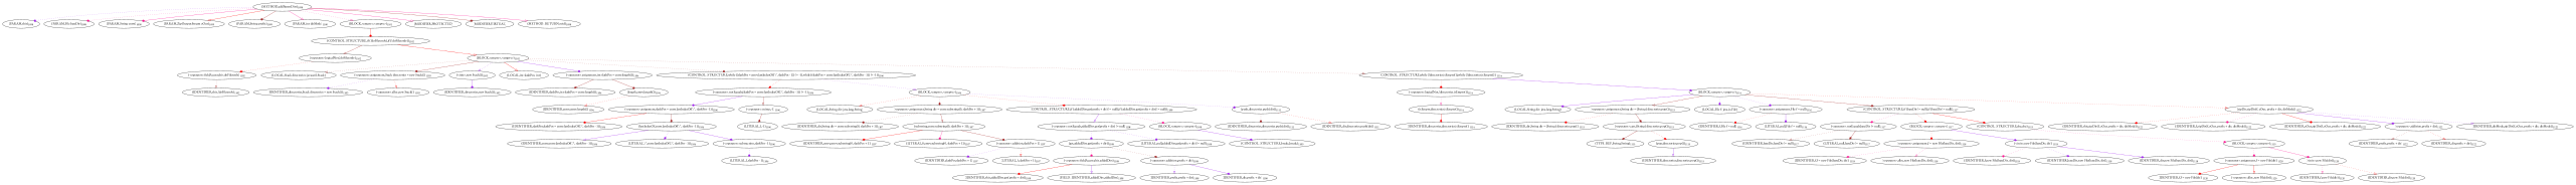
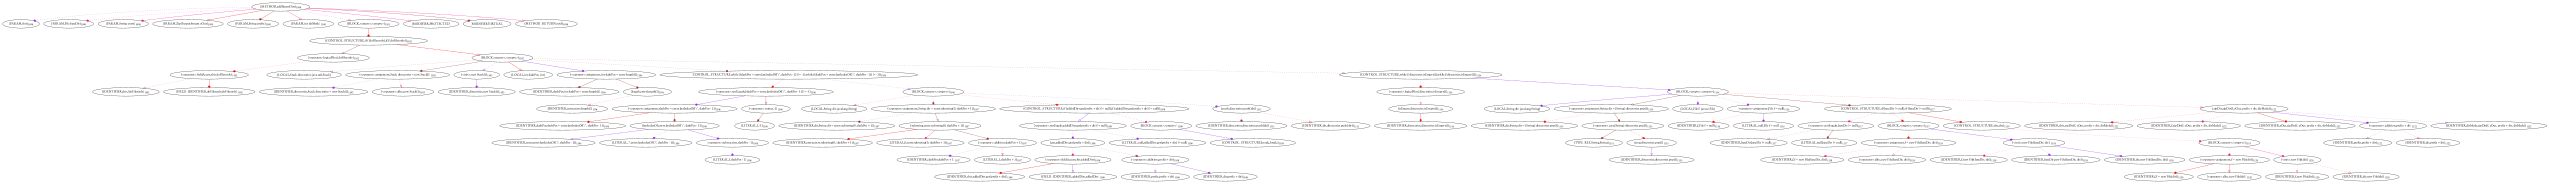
  digraph {
    fontname="EB Garamond"
    node [fontname="EB Garamond"]
    edge [arrowhead=diamond color=purple fontname="EB Garamond" style=dotted]
    n1 [label=<(METHOD,addParentDirs)<SUB>1098</SUB>>]
    n2 [label=<(PARAM,this)<SUB>1098</SUB>>]
    n3 [label=<(PARAM,File baseDir)<SUB>1098</SUB>>]
    n4 [label=<(PARAM,String entry)<SUB>1098</SUB>>]
    n5 [label=<(PARAM,ZipOutputStream zOut)<SUB>1099</SUB>>]
    n6 [label=<(PARAM,String prefix)<SUB>1099</SUB>>]
    n7 [label=<(PARAM,int dirMode)<SUB>1100</SUB>>]
    n8 [label=<(BLOCK,&lt;empty&gt;,&lt;empty&gt;)<SUB>1101</SUB>>]
    n9 [label=<(MODIFIER,PROTECTED)>]
    n10 [label=<(MODIFIER,VIRTUAL)>]
    n11 [label=<(METHOD_RETURN,void)<SUB>1098</SUB>>]
    n12 [label=<(CONTROL_STRUCTURE,if (!doFilesonly),if (!doFilesonly))<SUB>1102</SUB>>]
    n13 [label=<(&lt;operator&gt;.logicalNot,!doFilesonly)<SUB>1102</SUB>>]
    n14 [label=<(BLOCK,&lt;empty&gt;,&lt;empty&gt;)<SUB>1102</SUB>>]
    n15 [label=<(&lt;operator&gt;.fieldAccess,this.doFilesonly)<SUB>1102</SUB>>]
    n16 [label=<(LOCAL,Stack directories: java.util.Stack)>]
    n17 [label=<(&lt;operator&gt;.assignment,Stack directories = new Stack())<SUB>1103</SUB>>]
    n18 [label=<(&lt;init&gt;,new Stack())<SUB>1103</SUB>>]
    n19 [label=<(LOCAL,int slashPos: int)>]
    n20 [label=<(&lt;operator&gt;.assignment,int slashPos = entry.length())<SUB>1104</SUB>>]
    n21 [label=<(CONTROL_STRUCTURE,while ((slashPos = entry.lastIndexOf('/', slashPos - 1)) != -1),while ((slashPos = entry.lastIndexOf('/', slashPos - 1)) != -1))<SUB>1106</SUB>>]
    n22 [label=<(CONTROL_STRUCTURE,while (!directories.isEmpty()),while (!directories.isEmpty()))<SUB>1114</SUB>>]
    n23 [label=<(IDENTIFIER,this,!doFilesonly)<SUB>1102</SUB>>]
+   n24 [label=<(FIELD_IDENTIFIER,doFilesonly,doFilesonly)<SUB>1102</SUB>>]
    n25 [label=<(IDENTIFIER,directories,Stack directories = new Stack())<SUB>1103</SUB>>]
    n26 [label=<(&lt;operator&gt;.alloc,new Stack())<SUB>1103</SUB>>]
    n27 [label=<(IDENTIFIER,directories,new Stack())<SUB>1103</SUB>>]
    n28 [label=<(IDENTIFIER,slashPos,int slashPos = entry.length())<SUB>1104</SUB>>]
    n29 [label=<(length,entry.length())<SUB>1104</SUB>>]
    n30 [label=<(&lt;operator&gt;.notEquals,(slashPos = entry.lastIndexOf('/', slashPos - 1)) != -1)<SUB>1106</SUB>>]
    n31 [label=<(BLOCK,&lt;empty&gt;,&lt;empty&gt;)<SUB>1106</SUB>>]
    n32 [label=<(&lt;operator&gt;.logicalNot,!directories.isEmpty())<SUB>1114</SUB>>]
    n33 [label=<(BLOCK,&lt;empty&gt;,&lt;empty&gt;)<SUB>1114</SUB>>]
    n34 [label=<(IDENTIFIER,entry,entry.length())<SUB>1104</SUB>>]
    n35 [label=<(&lt;operator&gt;.assignment,slashPos = entry.lastIndexOf('/', slashPos - 1))<SUB>1106</SUB>>]
    n36 [label=<(&lt;operator&gt;.minus,-1)<SUB>1106</SUB>>]
    n37 [label=<(LOCAL,String dir: java.lang.String)>]
    n38 [label=<(&lt;operator&gt;.assignment,String dir = entry.substring(0, slashPos + 1))<SUB>1107</SUB>>]
    n39 [label=<(CONTROL_STRUCTURE,if (addedDirs.get(prefix + dir) != null),if (addedDirs.get(prefix + dir) != null))<SUB>1108</SUB>>]
    n40 [label=<(push,directories.push(dir))<SUB>1111</SUB>>]
    n41 [label=<(IDENTIFIER,slashPos,slashPos = entry.lastIndexOf('/', slashPos - 1))<SUB>1106</SUB>>]
    n42 [label=<(lastIndexOf,entry.lastIndexOf('/', slashPos - 1))<SUB>1106</SUB>>]
    n43 [label=<(LITERAL,1,-1)<SUB>1106</SUB>>]
    n44 [label=<(IDENTIFIER,entry,entry.lastIndexOf('/', slashPos - 1))<SUB>1106</SUB>>]
    n45 [label=<(LITERAL,'/',entry.lastIndexOf('/', slashPos - 1))<SUB>1106</SUB>>]
    n46 [label=<(&lt;operator&gt;.subtraction,slashPos - 1)<SUB>1106</SUB>>]
    n47 [label=<(LITERAL,1,slashPos - 1)<SUB>1106</SUB>>]
    n48 [label=<(IDENTIFIER,dir,String dir = entry.substring(0, slashPos + 1))<SUB>1107</SUB>>]
    n49 [label=<(substring,entry.substring(0, slashPos + 1))<SUB>1107</SUB>>]
    n50 [label=<(&lt;operator&gt;.notEquals,addedDirs.get(prefix + dir) != null)<SUB>1108</SUB>>]
    n51 [label=<(BLOCK,&lt;empty&gt;,&lt;empty&gt;)<SUB>1108</SUB>>]
    n52 [label=<(IDENTIFIER,directories,directories.push(dir))<SUB>1111</SUB>>]
    n53 [label=<(IDENTIFIER,dir,directories.push(dir))<SUB>1111</SUB>>]
    n54 [label=<(IDENTIFIER,entry,entry.substring(0, slashPos + 1))<SUB>1107</SUB>>]
    n55 [label=<(LITERAL,0,entry.substring(0, slashPos + 1))<SUB>1107</SUB>>]
    n56 [label=<(&lt;operator&gt;.addition,slashPos + 1)<SUB>1107</SUB>>]
    n57 [label=<(IDENTIFIER,slashPos,slashPos + 1)<SUB>1107</SUB>>]
    n58 [label=<(LITERAL,1,slashPos + 1)<SUB>1107</SUB>>]
    n59 [label=<(get,addedDirs.get(prefix + dir))<SUB>1108</SUB>>]
    n60 [label=<(LITERAL,null,addedDirs.get(prefix + dir) != null)<SUB>1108</SUB>>]
    n61 [label=<(CONTROL_STRUCTURE,break;,break;)<SUB>1109</SUB>>]
    n62 [label=<(&lt;operator&gt;.fieldAccess,this.addedDirs)<SUB>1108</SUB>>]
    n63 [label=<(&lt;operator&gt;.addition,prefix + dir)<SUB>1108</SUB>>]
    n64 [label=<(IDENTIFIER,this,addedDirs.get(prefix + dir))<SUB>1108</SUB>>]
    n65 [label=<(FIELD_IDENTIFIER,addedDirs,addedDirs)<SUB>1108</SUB>>]
    n66 [label=<(IDENTIFIER,prefix,prefix + dir)<SUB>1108</SUB>>]
    n67 [label=<(IDENTIFIER,dir,prefix + dir)<SUB>1108</SUB>>]
    n68 [label=<(isEmpty,directories.isEmpty())<SUB>1114</SUB>>]
    n69 [label=<(LOCAL,String dir: java.lang.String)>]
    n70 [label=<(&lt;operator&gt;.assignment,String dir = (String) directories.pop())<SUB>1115</SUB>>]
    n71 [label=<(LOCAL,File f: java.io.File)>]
    n72 [label=<(&lt;operator&gt;.assignment,File f = null)<SUB>1116</SUB>>]
    n73 [label=<(CONTROL_STRUCTURE,if (baseDir != null),if (baseDir != null))<SUB>1117</SUB>>]
    n74 [label=<(zipDir,zipDir(f, zOut, prefix + dir, dirMode))<SUB>1122</SUB>>]
    n75 [label=<(IDENTIFIER,directories,directories.isEmpty())<SUB>1114</SUB>>]
    n76 [label=<(IDENTIFIER,dir,String dir = (String) directories.pop())<SUB>1115</SUB>>]
    n77 [label=<(&lt;operator&gt;.cast,(String) directories.pop())<SUB>1115</SUB>>]
    n78 [label=<(IDENTIFIER,f,File f = null)<SUB>1116</SUB>>]
    n79 [label=<(LITERAL,null,File f = null)<SUB>1116</SUB>>]
    n80 [label=<(&lt;operator&gt;.notEquals,baseDir != null)<SUB>1117</SUB>>]
    n81 [label=<(BLOCK,&lt;empty&gt;,&lt;empty&gt;)<SUB>1117</SUB>>]
    n82 [label=<(CONTROL_STRUCTURE,else,else)<SUB>1119</SUB>>]
    n83 [label=<(IDENTIFIER,this,zipDir(f, zOut, prefix + dir, dirMode))<SUB>1122</SUB>>]
    n84 [label=<(IDENTIFIER,f,zipDir(f, zOut, prefix + dir, dirMode))<SUB>1122</SUB>>]
    n85 [label=<(IDENTIFIER,zOut,zipDir(f, zOut, prefix + dir, dirMode))<SUB>1122</SUB>>]
    n86 [label=<(&lt;operator&gt;.addition,prefix + dir)<SUB>1122</SUB>>]
    n87 [label=<(IDENTIFIER,dirMode,zipDir(f, zOut, prefix + dir, dirMode))<SUB>1122</SUB>>]
    n88 [label=<(TYPE_REF,String,String)<SUB>1115</SUB>>]
    n89 [label=<(pop,directories.pop())<SUB>1115</SUB>>]
    n90 [label=<(IDENTIFIER,directories,directories.pop())<SUB>1115</SUB>>]
    n91 [label=<(IDENTIFIER,baseDir,baseDir != null)<SUB>1117</SUB>>]
    n92 [label=<(LITERAL,null,baseDir != null)<SUB>1117</SUB>>]
    n93 [label=<(&lt;operator&gt;.assignment,f = new File(baseDir, dir))<SUB>1118</SUB>>]
    n94 [label=<(&lt;init&gt;,new File(baseDir, dir))<SUB>1118</SUB>>]
    n95 [label=<(BLOCK,&lt;empty&gt;,&lt;empty&gt;)<SUB>1119</SUB>>]
    n96 [label=<(IDENTIFIER,f,f = new File(baseDir, dir))<SUB>1118</SUB>>]
    n97 [label=<(&lt;operator&gt;.alloc,new File(baseDir, dir))<SUB>1118</SUB>>]
    n98 [label=<(IDENTIFIER,f,new File(baseDir, dir))<SUB>1118</SUB>>]
    n99 [label=<(IDENTIFIER,baseDir,new File(baseDir, dir))<SUB>1118</SUB>>]
    n100 [label=<(IDENTIFIER,dir,new File(baseDir, dir))<SUB>1118</SUB>>]
    n101 [label=<(&lt;operator&gt;.assignment,f = new File(dir))<SUB>1120</SUB>>]
    n102 [label=<(&lt;init&gt;,new File(dir))<SUB>1120</SUB>>]
    n103 [label=<(IDENTIFIER,f,f = new File(dir))<SUB>1120</SUB>>]
    n104 [label=<(&lt;operator&gt;.alloc,new File(dir))<SUB>1120</SUB>>]
    n105 [label=<(IDENTIFIER,f,new File(dir))<SUB>1120</SUB>>]
    n106 [label=<(IDENTIFIER,dir,new File(dir))<SUB>1120</SUB>>]
    n107 [label=<(IDENTIFIER,prefix,prefix + dir)<SUB>1122</SUB>>]
    n108 [label=<(IDENTIFIER,dir,prefix + dir)<SUB>1122</SUB>>]
    n1 -> n2 [arrowhead=dot]
    n1 -> n3 [color=deeppink]
    n1 -> n4 [color=deeppink style=solid]
    n1 -> n5 [arrowhead=onormal color=red style=solid]
    n1 -> n6 [arrowhead=dot color=brown style=solid]
    n1 -> n7 [arrowhead=onormal color=deeppink style=solid]
    n1 -> n8 [arrowhead=onormal color=deeppink]
    n1 -> n9 [arrowhead=onormal color=deeppink style=solid]
    n1 -> n10 [color=brown style=solid]
    n1 -> n11 [arrowhead=onormal color=deeppink style=solid]
    n8 -> n12 [arrowhead=dot color=red style=solid]
    n12 -> n13 [arrowhead=onormal color=brown style=solid]
    n12 -> n14 [arrowhead=onormal color=red style=solid]
    n13 -> n15 [color=red]
    n14 -> n16 [arrowhead=onormal color=brown]
    n14 -> n17 [arrowhead=dot color=brown style=solid]
    n14 -> n18 [arrowhead=onormal]
    n14 -> n19 [arrowhead=onormal color=red style=solid]
    n14 -> n20 [arrowhead=dot style=solid]
    n14 -> n21 [arrowhead=dot color=brown]
    n14 -> n22 [arrowhead=onormal color=brown]
    n15 -> n23 [arrowhead=onormal color=brown]
+   n15 -> n24 [arrowhead=dot color=red style=solid]
    n17 -> n25 [arrowhead=dot]
    n17 -> n26 [arrowhead=onormal color=red]
    n18 -> n27 [arrowhead=dot style=solid]
    n20 -> n28 [color=brown style=solid]
    n20 -> n29 [arrowhead=dot color=brown style=solid]
    n21 -> n30 [color=red]
    n21 -> n31 [arrowhead=onormal]
    n22 -> n32 [arrowhead=dot color=red]
    n22 -> n33 [style=solid]
    n29 -> n34 [arrowhead=onormal color=red]
    n30 -> n35 [arrowhead=dot style=solid]
    n30 -> n36 [arrowhead=onormal color=brown style=solid]
    n31 -> n37 [arrowhead=onormal color=red]
    n31 -> n38 [color=brown]
    n31 -> n39 [color=red]
    n31 -> n40 [arrowhead=dot]
    n32 -> n68 [arrowhead=onormal color=deeppink]
    n33 -> n69 [style=solid]
    n33 -> n70 [arrowhead=onormal color=brown style=solid]
    n33 -> n71
    n33 -> n72 [arrowhead=dot]
    n33 -> n73 [color=brown style=solid]
    n33 -> n74 [arrowhead=onormal color=red]
    n35 -> n41 [arrowhead=dot color=red style=solid]
    n35 -> n42 [color=brown style=solid]
    n36 -> n43 [color=brown style=solid]
    n38 -> n48 [arrowhead=dot color=brown]
    n38 -> n49 [arrowhead=onormal color=brown style=solid]
    n39 -> n50 [arrowhead=onormal style=solid]
    n39 -> n51 [arrowhead=dot color=deeppink]
    n40 -> n52 [arrowhead=dot color=brown]
    n40 -> n53 [arrowhead=onormal color=red]
    n42 -> n44 [arrowhead=onormal style=solid]
    n42 -> n45
    n42 -> n46 [style=solid]
    n46 -> n47 [arrowhead=dot]
    n49 -> n54 [color=red style=solid]
    n49 -> n55 [arrowhead=dot color=deeppink style=solid]
    n49 -> n56 [arrowhead=dot color=brown style=solid]
    n50 -> n59 [arrowhead=dot]
    n50 -> n60 [arrowhead=dot]
    n51 -> n61 [style=solid]
    n56 -> n57
    n56 -> n58 [arrowhead=onormal color=red]
    n59 -> n62 [arrowhead=dot color=deeppink]
    n59 -> n63 [color=brown]
    n62 -> n64 [arrowhead=dot color=red style=solid]
    n62 -> n65 [arrowhead=onormal style=solid]
    n63 -> n66 [arrowhead=onormal]
    n63 -> n67 [style=solid]
    n68 -> n75 [color=red style=solid]
    n70 -> n76 [arrowhead=dot color=red]
    n70 -> n77 [color=brown style=solid]
    n72 -> n78 [arrowhead=dot color=red]
    n72 -> n79 [arrowhead=dot style=solid]
    n73 -> n80 [color=deeppink]
    n73 -> n81 [color=red]
    n73 -> n82 [color=red style=solid]
    n74 -> n83 [color=red]
    n74 -> n84 [arrowhead=dot color=deeppink]
    n74 -> n85 [arrowhead=dot color=red style=solid]
    n74 -> n86 [style=solid]
    n74 -> n87 [arrowhead=onormal]
    n77 -> n88 [color=brown style=solid]
    n77 -> n89 [color=red]
    n80 -> n91 [arrowhead=onormal color=brown]
    n80 -> n92 [color=brown style=solid]
    n81 -> n93 [arrowhead=dot color=red]
    n81 -> n94 [style=solid]
    n82 -> n95 [arrowhead=dot color=deeppink]
    n86 -> n107 [arrowhead=onormal color=brown]
    n86 -> n108 [arrowhead=onormal color=red]
    n89 -> n90 [arrowhead=onormal style=solid]
    n93 -> n96 [color=deeppink]
    n93 -> n97 [arrowhead=onormal color=deeppink]
    n94 -> n98 [arrowhead=dot color=deeppink]
    n94 -> n99
    n94 -> n100 [style=solid]
    n95 -> n101 [arrowhead=dot color=deeppink]
    n95 -> n102 [arrowhead=dot color=deeppink style=solid]
    n101 -> n103 [color=red style=solid]
    n101 -> n104 [arrowhead=onormal color=red style=solid]
    n102 -> n105 [arrowhead=onormal color=deeppink]
    n102 -> n106 [arrowhead=onormal color=red]
  }
